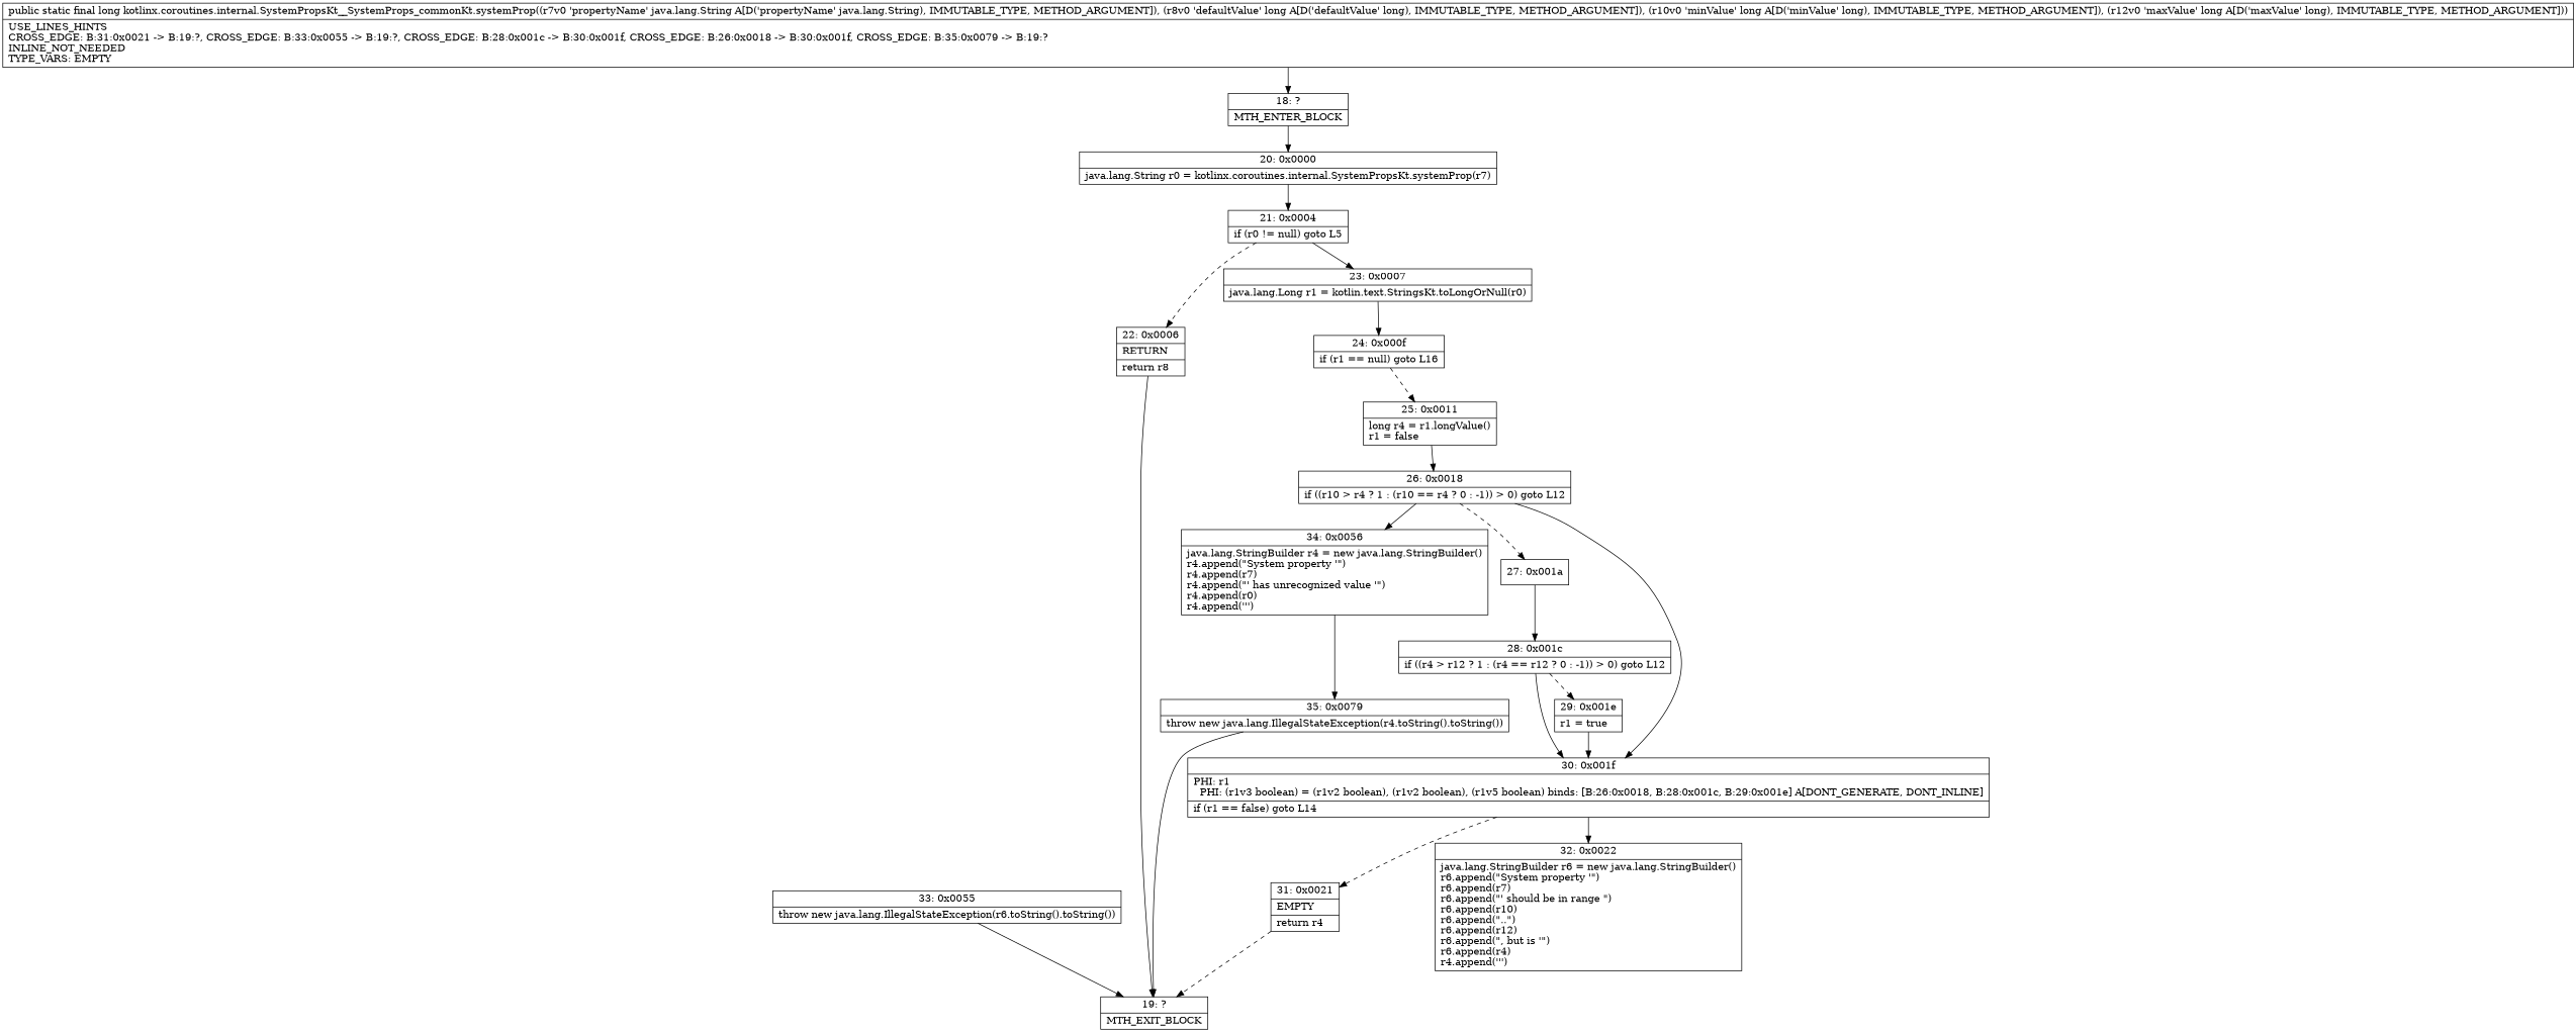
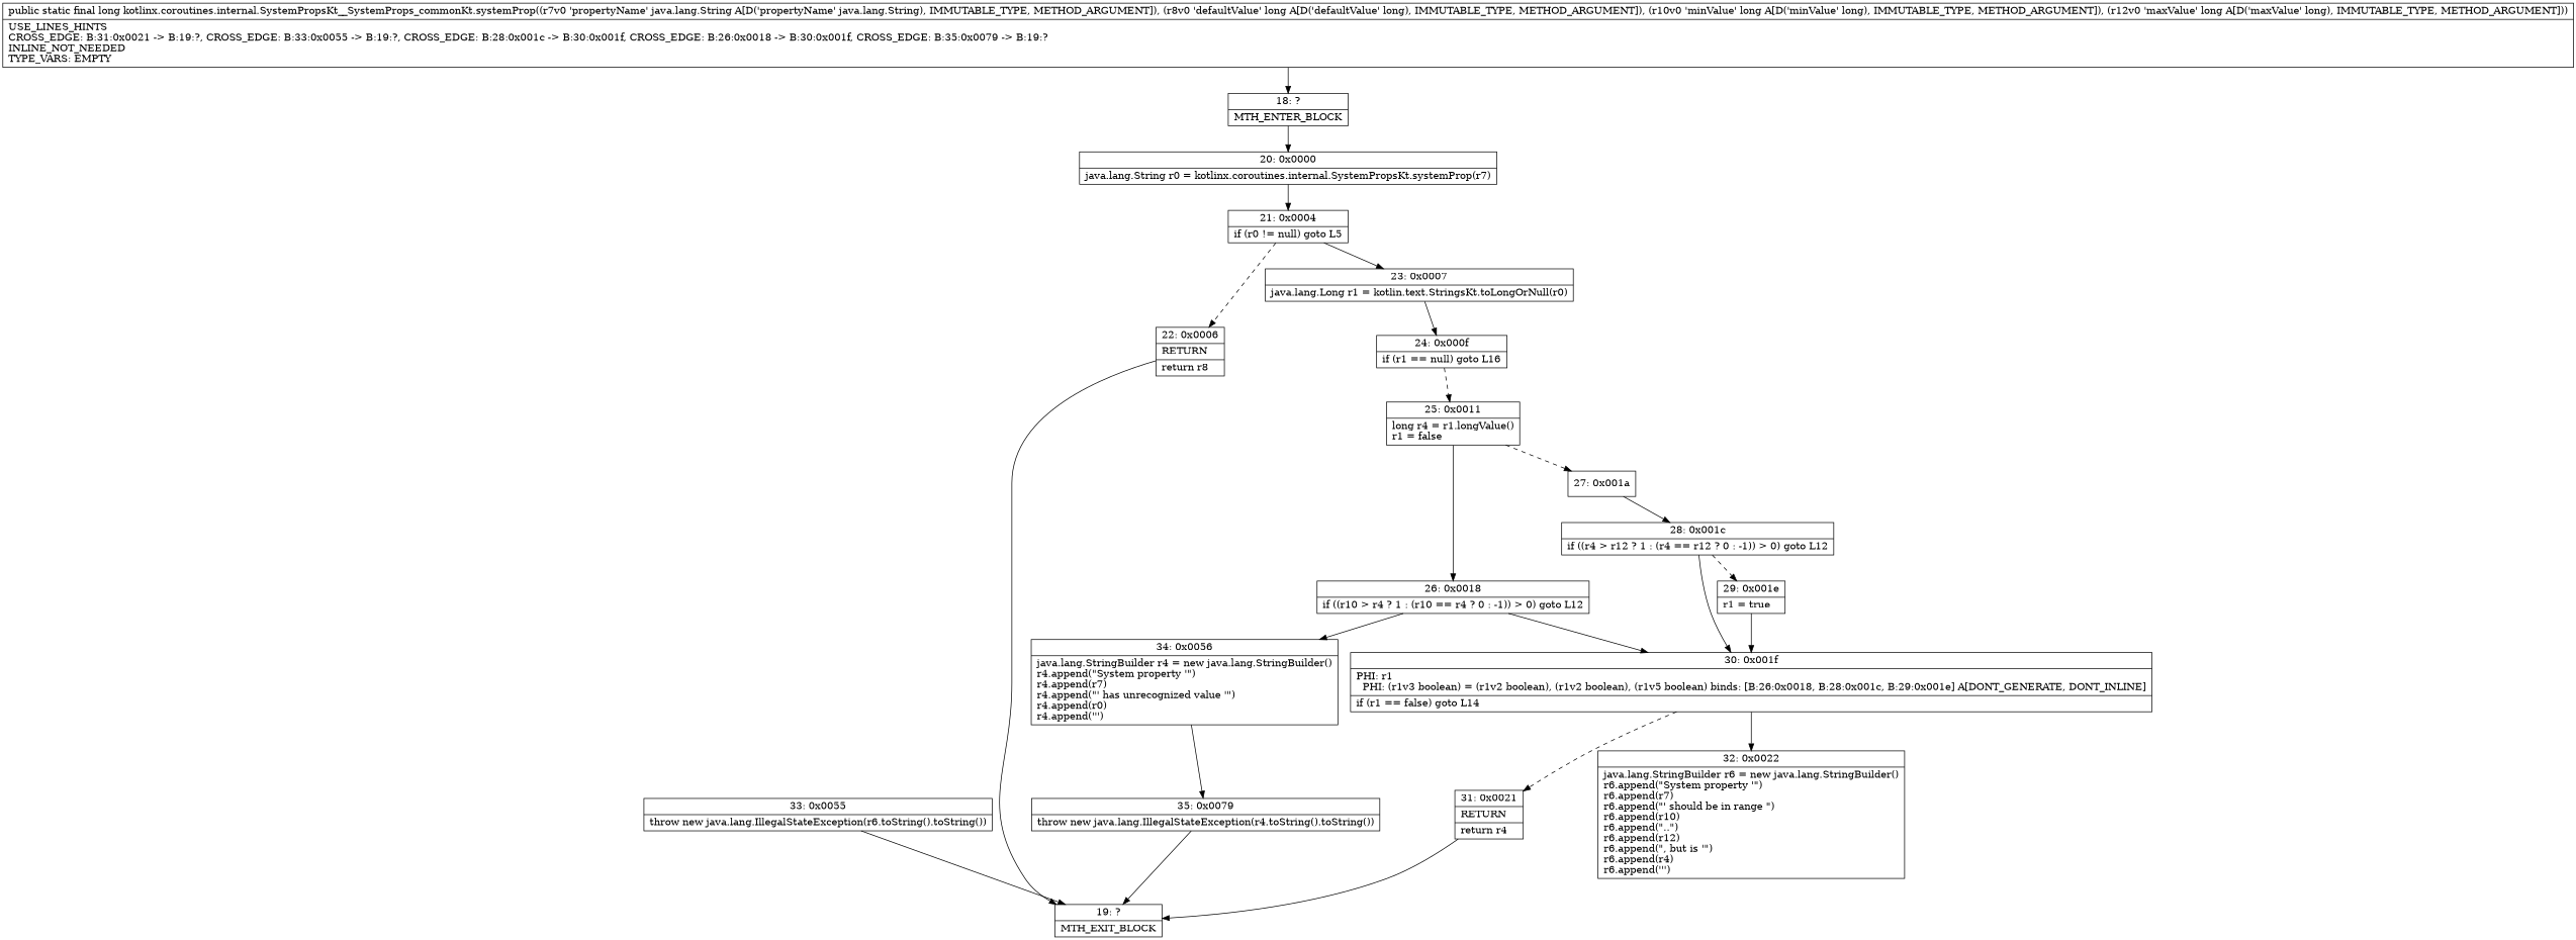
  digraph {
    node [shape=record]
    n1 [label="{18\:\ ?|MTH_ENTER_BLOCK\l}"]
    n2 [label="{20\:\ 0x0000|java.lang.String r0 = kotlinx.coroutines.internal.SystemPropsKt.systemProp(r7)\l}"]
    n3 [label="{21\:\ 0x0004|if (r0 != null) goto L5\l}"]
    n4 [label="{22\:\ 0x0006|RETURN\l|return r8\l}"]
    n5 [label="{23\:\ 0x0007|java.lang.Long r1 = kotlin.text.StringsKt.toLongOrNull(r0)\l}"]
    n6 [label="{19\:\ ?|MTH_EXIT_BLOCK\l}"]
    n7 [label="{24\:\ 0x000f|if (r1 == null) goto L16\l}"]
    n8 [label="{25\:\ 0x0011|long r4 = r1.longValue()\lr1 = false\l}"]
    n9 [label="{26\:\ 0x0018|if ((r10 \> r4 ? 1 : (r10 == r4 ? 0 : \-1)) \> 0) goto L12\l}"]
    n10 [label="{34\:\ 0x0056|java.lang.StringBuilder r4 = new java.lang.StringBuilder()\lr4.append(\"System property '\")\lr4.append(r7)\lr4.append(\"' has unrecognized value '\")\lr4.append(r0)\lr4.append(''')\l}"]
    n11 [label="{35\:\ 0x0079|throw new java.lang.IllegalStateException(r4.toString().toString())\l}"]
    n12 [label="{27\:\ 0x001a}"]
    n13 [label="{30\:\ 0x001f|PHI: r1 \l  PHI: (r1v3 boolean) = (r1v2 boolean), (r1v2 boolean), (r1v5 boolean) binds: [B:26:0x0018, B:28:0x001c, B:29:0x001e] A[DONT_GENERATE, DONT_INLINE]\l|if (r1 == false) goto L14\l}"]
    n14 [label="{28\:\ 0x001c|if ((r4 \> r12 ? 1 : (r4 == r12 ? 0 : \-1)) \> 0) goto L12\l}"]
-   n15 [label="{31\:\ 0x0021|EMPTY\l|return r4\l}"]
-   n16 [label="{32\:\ 0x0022|java.lang.StringBuilder r6 = new java.lang.StringBuilder()\lr6.append(\"System property '\")\lr6.append(r7)\lr6.append(\"' should be in range \")\lr6.append(r10)\lr6.append(\"..\")\lr6.append(r12)\lr6.append(\", but is '\")\lr6.append(r4)\lr4.append(''')\l}"]
+   n15 [label="{31\:\ 0x0021|RETURN\l|return r4\l}"]
+   n16 [label="{32\:\ 0x0022|java.lang.StringBuilder r6 = new java.lang.StringBuilder()\lr6.append(\"System property '\")\lr6.append(r7)\lr6.append(\"' should be in range \")\lr6.append(r10)\lr6.append(\"..\")\lr6.append(r12)\lr6.append(\", but is '\")\lr6.append(r4)\lr6.append(''')\l}"]
    n17 [label="{29\:\ 0x001e|r1 = true\l}"]
    n18 [label="{33\:\ 0x0055|throw new java.lang.IllegalStateException(r6.toString().toString())\l}"]
    n19 [label="{public static final long kotlinx.coroutines.internal.SystemPropsKt__SystemProps_commonKt.systemProp((r7v0 'propertyName' java.lang.String A[D('propertyName' java.lang.String), IMMUTABLE_TYPE, METHOD_ARGUMENT]), (r8v0 'defaultValue' long A[D('defaultValue' long), IMMUTABLE_TYPE, METHOD_ARGUMENT]), (r10v0 'minValue' long A[D('minValue' long), IMMUTABLE_TYPE, METHOD_ARGUMENT]), (r12v0 'maxValue' long A[D('maxValue' long), IMMUTABLE_TYPE, METHOD_ARGUMENT]))  | USE_LINES_HINTS\lCROSS_EDGE: B:31:0x0021 \-\> B:19:?, CROSS_EDGE: B:33:0x0055 \-\> B:19:?, CROSS_EDGE: B:28:0x001c \-\> B:30:0x001f, CROSS_EDGE: B:26:0x0018 \-\> B:30:0x001f, CROSS_EDGE: B:35:0x0079 \-\> B:19:?\lINLINE_NOT_NEEDED\lTYPE_VARS: EMPTY\l}"]
    n1 -> n2
    n2 -> n3
    n3 -> n4 [style=dashed]
    n3 -> n5
    n4 -> n6
    n5 -> n7
    n7 -> n8 [style=dashed]
    n8 -> n9
    n9 -> n10
-   n9 -> n12 [style=dashed]
+   n8 -> n12 [style=dashed]
    n9 -> n13
    n10 -> n11
    n11 -> n6
    n12 -> n14
    n13 -> n15 [style=dashed]
    n13 -> n16
    n14 -> n13
    n14 -> n17 [style=dashed]
-   n15 -> n6 [style=dashed]
+   n15 -> n6
    n17 -> n13
    n18 -> n6
    n19 -> n1
  }
